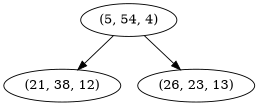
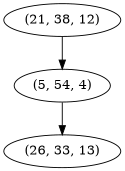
  digraph {
    "(5, 54, 4)"
    "(21, 38, 12)"
-   "(26, 33, 13)" [label="(26, 23, 13)"]
-   "(5, 54, 4)" -> "(21, 38, 12)"
+   "(26, 33, 13)"
+   "(21, 38, 12)" -> "(5, 54, 4)"
    "(5, 54, 4)" -> "(26, 33, 13)"
  }
